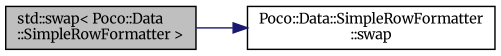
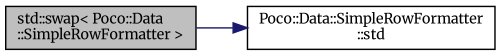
  digraph {
    rankdir=LR
    fontname=Merriweather
    node [color=black fontname=Merriweather fontsize=10 shape=record style=filled]
    n1 [fillcolor=grey75 fontcolor=black height=0.2 label="std::swap\< Poco::Data\l::SimpleRowFormatter \>" width=0.4]
-   n2 [fillcolor=white height=0.2 label="Poco::Data::SimpleRowFormatter\l::swap" width=0.4]
+   n2 [fillcolor=white height=0.2 label="Poco::Data::SimpleRowFormatter\l::std" width=0.4]
    n1 -> n2 [color=midnightblue fontname=Merriweather fontsize=10 labelfontname=Helvetica labelfontsize=10 style=solid]
  }
